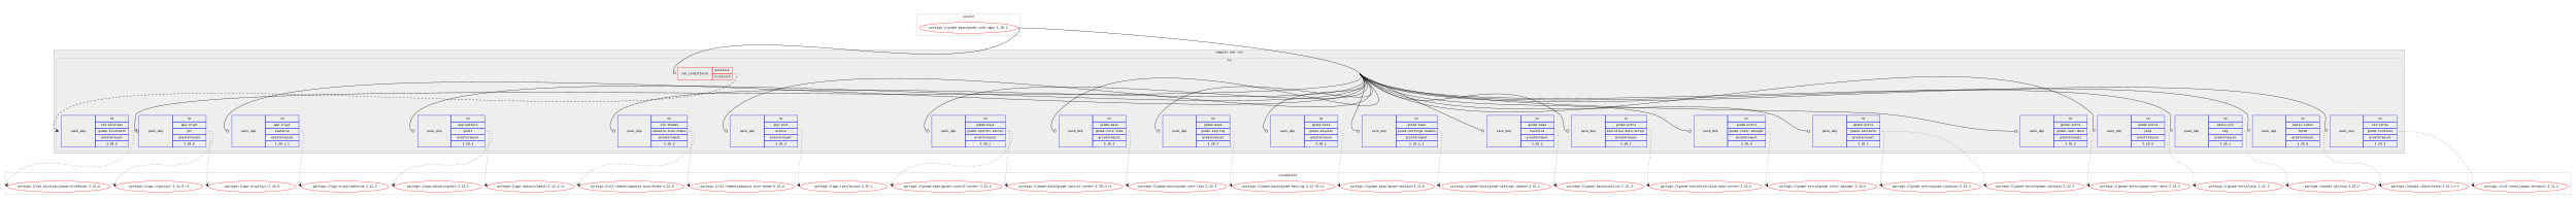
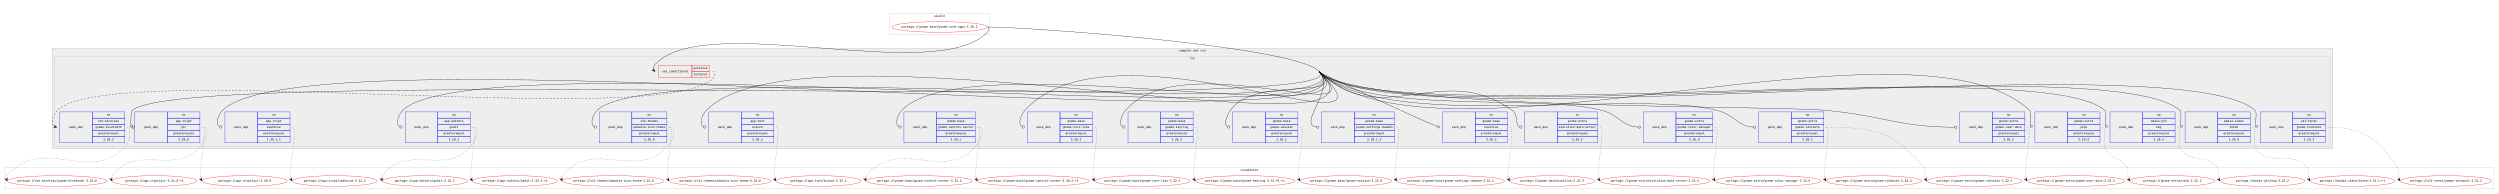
  digraph {
    compound=true
    concentrate=true
    fontname="JetBrains Mono"
    fontsize=10
    newrank=true
    rankdir=TB
    ranksep=1.5
    node [color=red fontname="JetBrains Mono" fontsize=10]
    edge [arrowhead=vee fontname="JetBrains Mono" headport=w style=dotted tailport=e weight=100]
    n1 [label="portage://gnome-base/gnome-core-apps-3.30.2" width=4]
    n2 [color=blue label=<<TABLE BORDER="0" CELLBORDER="1" CELLSPACING="0" CELLPADDING="4" WIDTH="220"><TR><TD ROWSPAN="6" CELLPADDING="30">pack_dep</TD></TR><TR><TD WIDTH="110">no</TD></TR><TR><TD>net-wireless</TD></TR><TR><TD>gnome-bluetooth</TD></TR><TR><TD>greaterequal</TD></TR><TR><TD>3.28.2</TD></TR></TABLE>> shape=none]
-   n3 [label=<<TABLE BORDER="0" CELLBORDER="1" CELLSPACING="0" CELLPADDING="4"><TR><TD ROWSPAN="3" CELLPADDING="10">use_conditional</TD></TR><TR><TD>positive</TD></TR><TR><TD>bluetooth</TD></TR></TABLE>> shape=none]
+   n3 [label=<<TABLE BORDER="0" CELLBORDER="1" CELLSPACING="0" CELLPADDING="4"><TR><TD ROWSPAN="3" CELLPADDING="10">use_conditional</TD></TR><TR><TD>positive</TD></TR><TR><TD>terminal</TD></TR></TABLE>> shape=none]
    n4 [color=blue label=<<TABLE BORDER="0" CELLBORDER="1" CELLSPACING="0" CELLPADDING="4" WIDTH="220"><TR><TD ROWSPAN="6" CELLPADDING="30">pack_dep</TD></TR><TR><TD WIDTH="110">no</TD></TR><TR><TD>app-crypt</TD></TR><TR><TD>gcr</TD></TR><TR><TD>greaterequal</TD></TR><TR><TD>3.28.0</TD></TR></TABLE>> shape=none]
    n5 [color=blue label=<<TABLE BORDER="0" CELLBORDER="1" CELLSPACING="0" CELLPADDING="4" WIDTH="220"><TR><TD ROWSPAN="6" CELLPADDING="30">pack_dep</TD></TR><TR><TD WIDTH="110">no</TD></TR><TR><TD>app-crypt</TD></TR><TR><TD>seahorse</TD></TR><TR><TD>greaterequal</TD></TR><TR><TD>3.30.1.1</TD></TR></TABLE>> shape=none]
    n6 [color=blue label=<<TABLE BORDER="0" CELLBORDER="1" CELLSPACING="0" CELLPADDING="4" WIDTH="220"><TR><TD ROWSPAN="6" CELLPADDING="30">pack_dep</TD></TR><TR><TD WIDTH="110">no</TD></TR><TR><TD>app-editors</TD></TR><TR><TD>gedit</TD></TR><TR><TD>greaterequal</TD></TR><TR><TD>3.30.2</TD></TR></TABLE>> shape=none]
    n7 [color=blue label=<<TABLE BORDER="0" CELLBORDER="1" CELLSPACING="0" CELLPADDING="4" WIDTH="220"><TR><TD ROWSPAN="6" CELLPADDING="30">pack_dep</TD></TR><TR><TD WIDTH="110">no</TD></TR><TR><TD>x11-themes</TD></TR><TR><TD>adwaita-icon-theme</TD></TR><TR><TD>greaterequal</TD></TR><TR><TD>3.30.0</TD></TR></TABLE>> shape=none]
    n8 [color=blue label=<<TABLE BORDER="0" CELLBORDER="1" CELLSPACING="0" CELLPADDING="4" WIDTH="220"><TR><TD ROWSPAN="6" CELLPADDING="30">pack_dep</TD></TR><TR><TD WIDTH="110">no</TD></TR><TR><TD>app-text</TD></TR><TR><TD>evince</TD></TR><TR><TD>greaterequal</TD></TR><TR><TD>3.30.2</TD></TR></TABLE>> shape=none]
    n9 [color=blue label=<<TABLE BORDER="0" CELLBORDER="1" CELLSPACING="0" CELLPADDING="4" WIDTH="220"><TR><TD ROWSPAN="6" CELLPADDING="30">pack_dep</TD></TR><TR><TD WIDTH="110">no</TD></TR><TR><TD>gnome-base</TD></TR><TR><TD>gnome-control-center</TD></TR><TR><TD>greaterequal</TD></TR><TR><TD>3.30.1</TD></TR></TABLE>> shape=none]
    n10 [color=blue label=<<TABLE BORDER="0" CELLBORDER="1" CELLSPACING="0" CELLPADDING="4" WIDTH="220"><TR><TD ROWSPAN="6" CELLPADDING="30">pack_dep</TD></TR><TR><TD WIDTH="110">no</TD></TR><TR><TD>gnome-base</TD></TR><TR><TD>gnome-core-libs</TD></TR><TR><TD>greaterequal</TD></TR><TR><TD>3.30.2</TD></TR></TABLE>> shape=none]
    n11 [color=blue label=<<TABLE BORDER="0" CELLBORDER="1" CELLSPACING="0" CELLPADDING="4" WIDTH="220"><TR><TD ROWSPAN="6" CELLPADDING="30">pack_dep</TD></TR><TR><TD WIDTH="110">no</TD></TR><TR><TD>gnome-base</TD></TR><TR><TD>gnome-keyring</TD></TR><TR><TD>greaterequal</TD></TR><TR><TD>3.28.2</TD></TR></TABLE>> shape=none]
    n12 [color=blue label=<<TABLE BORDER="0" CELLBORDER="1" CELLSPACING="0" CELLPADDING="4" WIDTH="220"><TR><TD ROWSPAN="6" CELLPADDING="30">pack_dep</TD></TR><TR><TD WIDTH="110">no</TD></TR><TR><TD>gnome-base</TD></TR><TR><TD>gnome-session</TD></TR><TR><TD>greaterequal</TD></TR><TR><TD>3.30.1</TD></TR></TABLE>> shape=none]
    n13 [color=blue label=<<TABLE BORDER="0" CELLBORDER="1" CELLSPACING="0" CELLPADDING="4" WIDTH="220"><TR><TD ROWSPAN="6" CELLPADDING="30">pack_dep</TD></TR><TR><TD WIDTH="110">no</TD></TR><TR><TD>gnome-base</TD></TR><TR><TD>gnome-settings-daemon</TD></TR><TR><TD>greaterequal</TD></TR><TR><TD>3.30.1.2</TD></TR></TABLE>> shape=none]
    n14 [color=blue label=<<TABLE BORDER="0" CELLBORDER="1" CELLSPACING="0" CELLPADDING="4" WIDTH="220"><TR><TD ROWSPAN="6" CELLPADDING="30">pack_dep</TD></TR><TR><TD WIDTH="110">no</TD></TR><TR><TD>gnome-base</TD></TR><TR><TD>nautilus</TD></TR><TR><TD>greaterequal</TD></TR><TR><TD>3.30.2</TD></TR></TABLE>> shape=none]
    n15 [color=blue label=<<TABLE BORDER="0" CELLBORDER="1" CELLSPACING="0" CELLPADDING="4" WIDTH="220"><TR><TD ROWSPAN="6" CELLPADDING="30">pack_dep</TD></TR><TR><TD WIDTH="110">no</TD></TR><TR><TD>gnome-extra</TD></TR><TR><TD>evolution-data-server</TD></TR><TR><TD>greaterequal</TD></TR><TR><TD>3.30.2</TD></TR></TABLE>> shape=none]
    n16 [color=blue label=<<TABLE BORDER="0" CELLBORDER="1" CELLSPACING="0" CELLPADDING="4" WIDTH="220"><TR><TD ROWSPAN="6" CELLPADDING="30">pack_dep</TD></TR><TR><TD WIDTH="110">no</TD></TR><TR><TD>gnome-extra</TD></TR><TR><TD>gnome-color-manager</TD></TR><TR><TD>greaterequal</TD></TR><TR><TD>3.30.0</TD></TR></TABLE>> shape=none]
    n17 [color=blue label=<<TABLE BORDER="0" CELLBORDER="1" CELLSPACING="0" CELLPADDING="4" WIDTH="220"><TR><TD ROWSPAN="6" CELLPADDING="30">pack_dep</TD></TR><TR><TD WIDTH="110">no</TD></TR><TR><TD>gnome-extra</TD></TR><TR><TD>gnome-contacts</TD></TR><TR><TD>greaterequal</TD></TR><TR><TD>3.30.1</TD></TR></TABLE>> shape=none]
    n18 [color=blue label=<<TABLE BORDER="0" CELLBORDER="1" CELLSPACING="0" CELLPADDING="4" WIDTH="220"><TR><TD ROWSPAN="6" CELLPADDING="30">pack_dep</TD></TR><TR><TD WIDTH="110">no</TD></TR><TR><TD>gnome-extra</TD></TR><TR><TD>gnome-user-docs</TD></TR><TR><TD>greaterequal</TD></TR><TR><TD>3.30.2</TD></TR></TABLE>> shape=none]
    n19 [color=blue label=<<TABLE BORDER="0" CELLBORDER="1" CELLSPACING="0" CELLPADDING="4" WIDTH="220"><TR><TD ROWSPAN="6" CELLPADDING="30">pack_dep</TD></TR><TR><TD WIDTH="110">no</TD></TR><TR><TD>gnome-extra</TD></TR><TR><TD>yelp</TD></TR><TR><TD>greaterequal</TD></TR><TR><TD>3.30.0</TD></TR></TABLE>> shape=none]
    n20 [color=blue label=<<TABLE BORDER="0" CELLBORDER="1" CELLSPACING="0" CELLPADDING="4" WIDTH="220"><TR><TD ROWSPAN="6" CELLPADDING="30">pack_dep</TD></TR><TR><TD WIDTH="110">no</TD></TR><TR><TD>media-gfx</TD></TR><TR><TD>eog</TD></TR><TR><TD>greaterequal</TD></TR><TR><TD>3.28.4</TD></TR></TABLE>> shape=none]
    n21 [color=blue label=<<TABLE BORDER="0" CELLBORDER="1" CELLSPACING="0" CELLPADDING="4" WIDTH="220"><TR><TD ROWSPAN="6" CELLPADDING="30">pack_dep</TD></TR><TR><TD WIDTH="110">no</TD></TR><TR><TD>media-video</TD></TR><TR><TD>totem</TD></TR><TR><TD>greaterequal</TD></TR><TR><TD>3.30.0</TD></TR></TABLE>> shape=none]
    n22 [color=blue label=<<TABLE BORDER="0" CELLBORDER="1" CELLSPACING="0" CELLPADDING="4" WIDTH="220"><TR><TD ROWSPAN="6" CELLPADDING="30">pack_dep</TD></TR><TR><TD WIDTH="110">no</TD></TR><TR><TD>x11-terms</TD></TR><TR><TD>gnome-terminal</TD></TR><TR><TD>greaterequal</TD></TR><TR><TD>3.30.2</TD></TR></TABLE>> shape=none]
    n23 [label="portage://net-wireless/gnome-bluetooth-3.34.0" width=4]
    n24 [label="portage://app-crypt/gcr-3.34.0-r1" width=4]
    n25 [label="portage://app-crypt/gcr-3.20.0" width=4]
    n26 [label="portage://app-crypt/seahorse-3.32.2" width=4]
    n27 [label="portage://app-editors/gedit-3.32.2-r1" width=4]
    n28 [label="portage://app-editors/gedit-3.32.2" width=4]
    n29 [label="portage://app-text/evince-3.32.1" width=4]
    n30 [label="portage://gnome-base/gnome-control-center-3.32.2" width=4]
    n31 [label="portage://gnome-base/gnome-control-center-3.30.3-r1" width=4]
    n32 [label="portage://gnome-base/gnome-core-libs-3.32.2" width=4]
    n33 [label="portage://gnome-base/gnome-keyring-3.31.91-r1" width=4]
    n34 [label="portage://gnome-base/gnome-session-3.32.0" width=4]
    n35 [label="portage://gnome-base/gnome-settings-daemon-3.32.1" width=4]
    n36 [label="portage://gnome-base/nautilus-3.32.3" width=4]
    n37 [label="portage://gnome-extra/evolution-data-server-3.32.5" width=4]
    n38 [label="portage://gnome-extra/gnome-color-manager-3.32.0" width=4]
    n39 [label="portage://gnome-extra/gnome-contacts-3.32.1" width=4]
    n40 [label="portage://gnome-extra/gnome-contacts-3.30.2" width=4]
    n41 [label="portage://media-video/totem-3.32.1-r1" width=4]
    n42 [label="portage://gnome-extra/gnome-user-docs-3.32.3" width=4]
    n43 [label="portage://gnome-extra/yelp-3.32.2" width=4]
    n44 [label="portage://media-gfx/eog-3.32.2" width=4]
    n45 [label="portage://x11-terms/gnome-terminal-3.32.2" width=4]
    n46 [label="portage://x11-themes/adwaita-icon-theme-3.32.0" width=4]
    n47 [label="portage://x11-themes/adwaita-icon-theme-0.24.0" width=4]
    subgraph cluster_1 {
      color=gray
      label=<<i>ebuild</i>>
      n1
    }
    subgraph cluster_2 {
      color=gray
      label=<<i>dependencies</i>>
      subgraph cluster_3 {
        color=gray
        fillcolor="#eeeeee"
        label=<<i>compile</i>>
        style=filled
      }
      subgraph cluster_4 {
        color=gray
        fillcolor="#eeeeee"
        label=<<i>compile and run</i>>
        style=filled
      }
      subgraph cluster_5 {
        color=gray
        fillcolor="#eeeeee"
        label=<<i>run</i>>
        style=filled
        subgraph sub_6 {
          color=gray
          fillcolor="#eeeeee"
          label=<<i>run</i>>
          style=filled
          n3
          subgraph sub_7 {
            color=gray
            fillcolor="#eeeeee"
            label=<<i>run</i>>
            style=filled
            n2
          }
        }
        subgraph sub_8 {
          color=gray
          fillcolor="#eeeeee"
          label=<<i>run</i>>
          style=filled
          n4
        }
        subgraph sub_9 {
          color=gray
          fillcolor="#eeeeee"
          label=<<i>run</i>>
          style=filled
          n5
        }
        subgraph sub_10 {
          color=gray
          fillcolor="#eeeeee"
          label=<<i>run</i>>
          style=filled
          n6
        }
        subgraph sub_11 {
          color=gray
          fillcolor="#eeeeee"
          label=<<i>run</i>>
          style=filled
          n7
        }
        subgraph sub_12 {
          color=gray
          fillcolor="#eeeeee"
          label=<<i>run</i>>
          style=filled
          n8
        }
        subgraph sub_13 {
          color=gray
          fillcolor="#eeeeee"
          label=<<i>run</i>>
          style=filled
          n9
        }
        subgraph sub_14 {
          color=gray
          fillcolor="#eeeeee"
          label=<<i>run</i>>
          style=filled
          n10
        }
        subgraph sub_15 {
          color=gray
          fillcolor="#eeeeee"
          label=<<i>run</i>>
          style=filled
          n11
        }
        subgraph sub_16 {
          color=gray
          fillcolor="#eeeeee"
          label=<<i>run</i>>
          style=filled
          n12
        }
        subgraph sub_17 {
          color=gray
          fillcolor="#eeeeee"
          label=<<i>run</i>>
          style=filled
          n13
        }
        subgraph sub_18 {
          color=gray
          fillcolor="#eeeeee"
          label=<<i>run</i>>
          style=filled
          n14
        }
        subgraph sub_19 {
          color=gray
          fillcolor="#eeeeee"
          label=<<i>run</i>>
          style=filled
          n15
        }
        subgraph sub_20 {
          color=gray
          fillcolor="#eeeeee"
          label=<<i>run</i>>
          style=filled
          n16
        }
        subgraph sub_21 {
          color=gray
          fillcolor="#eeeeee"
          label=<<i>run</i>>
          style=filled
          n17
        }
        subgraph sub_22 {
          color=gray
          fillcolor="#eeeeee"
          label=<<i>run</i>>
          style=filled
          n18
        }
        subgraph sub_23 {
          color=gray
          fillcolor="#eeeeee"
          label=<<i>run</i>>
          style=filled
          n19
        }
        subgraph sub_24 {
          color=gray
          fillcolor="#eeeeee"
          label=<<i>run</i>>
          style=filled
          n20
        }
        subgraph sub_25 {
          color=gray
          fillcolor="#eeeeee"
          label=<<i>run</i>>
          style=filled
          n21
        }
        subgraph sub_26 {
          color=gray
          fillcolor="#eeeeee"
          label=<<i>run</i>>
          style=filled
          n22
        }
      }
    }
    subgraph cluster_27 {
      color=gray
      label=<<i>candidates</i>>
      rank=same
      subgraph sub_28 {
        color=black
        label=<<i>candidates</i>>
        nodesep=1
        rank=same
        n38
      }
      subgraph sub_29 {
        color=black
        label=<<i>candidates</i>>
        nodesep=1
        rank=same
        n23
      }
      subgraph sub_30 {
        color=black
        label=<<i>candidates</i>>
        nodesep=1
        rank=same
        n24
        n25
      }
      subgraph sub_31 {
        color=black
        label=<<i>candidates</i>>
        nodesep=1
        rank=same
        n26
      }
      subgraph sub_32 {
        color=black
        label=<<i>candidates</i>>
        nodesep=1
        rank=same
        n27
        n28
      }
      subgraph sub_33 {
        color=black
        label=<<i>candidates</i>>
        nodesep=1
        rank=same
        n29
      }
      subgraph sub_34 {
        color=black
        label=<<i>candidates</i>>
        nodesep=1
        rank=same
        n30
        n31
      }
      subgraph sub_35 {
        color=black
        label=<<i>candidates</i>>
        nodesep=1
        rank=same
        n32
      }
      subgraph sub_36 {
        color=black
        label=<<i>candidates</i>>
        nodesep=1
        rank=same
        n33
      }
      subgraph sub_37 {
        color=black
        label=<<i>candidates</i>>
        nodesep=1
        rank=same
        n34
      }
      subgraph sub_38 {
        color=black
        label=<<i>candidates</i>>
        nodesep=1
        rank=same
        n35
      }
      subgraph sub_39 {
        color=black
        label=<<i>candidates</i>>
        nodesep=1
        rank=same
        n36
      }
      subgraph sub_40 {
        color=black
        label=<<i>candidates</i>>
        nodesep=1
        rank=same
        n37
      }
      subgraph sub_41 {
        color=black
        label=<<i>candidates</i>>
        nodesep=1
        rank=same
        n39
        n40
      }
      subgraph sub_42 {
        color=black
        label=<<i>candidates</i>>
        nodesep=1
        rank=same
        n41
      }
      subgraph sub_43 {
        color=black
        label=<<i>candidates</i>>
        nodesep=1
        rank=same
        n42
      }
      subgraph sub_44 {
        color=black
        label=<<i>candidates</i>>
        nodesep=1
        rank=same
        n43
      }
      subgraph sub_45 {
        color=black
        label=<<i>candidates</i>>
        nodesep=1
        rank=same
        n44
      }
      subgraph sub_46 {
        color=black
        label=<<i>candidates</i>>
        nodesep=1
        rank=same
        n45
      }
      subgraph sub_47 {
        color=black
        label=<<i>candidates</i>>
        nodesep=1
        rank=same
        n46
        n47
      }
    }
-   n1 -> n3 [arrowhead=odot style=solid weight=20]
+   n1 -> n3 [style=solid weight=20]
    n1 -> n4 [arrowhead=odot style=solid weight=20]
    n1 -> n5 [arrowhead=odot style=solid weight=20]
    n1 -> n6 [arrowhead=odot style=solid weight=20]
    n1 -> n7 [arrowhead=odot style=solid weight=20]
    n1 -> n8 [arrowhead=odot style=solid weight=20]
    n1 -> n9 [arrowhead=odot style=solid weight=20]
    n1 -> n10 [arrowhead=odot style=solid weight=20]
    n1 -> n11 [arrowhead=odot style=solid weight=20]
    n1 -> n12 [arrowhead=odot style=solid weight=20]
    n1 -> n13 [arrowhead=odot style=solid weight=20]
    n1 -> n14 [arrowhead=odot style=solid weight=20]
    n1 -> n15 [arrowhead=odot style=solid weight=20]
    n1 -> n16 [arrowhead=odot style=solid weight=20]
    n1 -> n17 [arrowhead=odot style=solid weight=20]
    n1 -> n18 [arrowhead=odot style=solid weight=20]
    n1 -> n19 [arrowhead=odot style=solid weight=20]
    n1 -> n20 [arrowhead=odot style=solid weight=20]
    n1 -> n21 [arrowhead=odot style=solid weight=20]
    n1 -> n22 [arrowhead=odot style=solid weight=20]
    n2 -> n23
    n3 -> n2 [style=dashed weight=20]
    n4 -> n24
    n4 -> n25
    n5 -> n26
    n6 -> n27
    n6 -> n28
    n7 -> n46
    n7 -> n47
    n8 -> n29
    n9 -> n30
    n9 -> n31
    n10 -> n32
    n11 -> n33
    n12 -> n34
    n13 -> n35
    n14 -> n36
    n15 -> n37
    n16 -> n38
    n17 -> n39
    n17 -> n40
    n18 -> n42
    n19 -> n43
    n20 -> n44
    n21 -> n41
    n22 -> n45
  }
